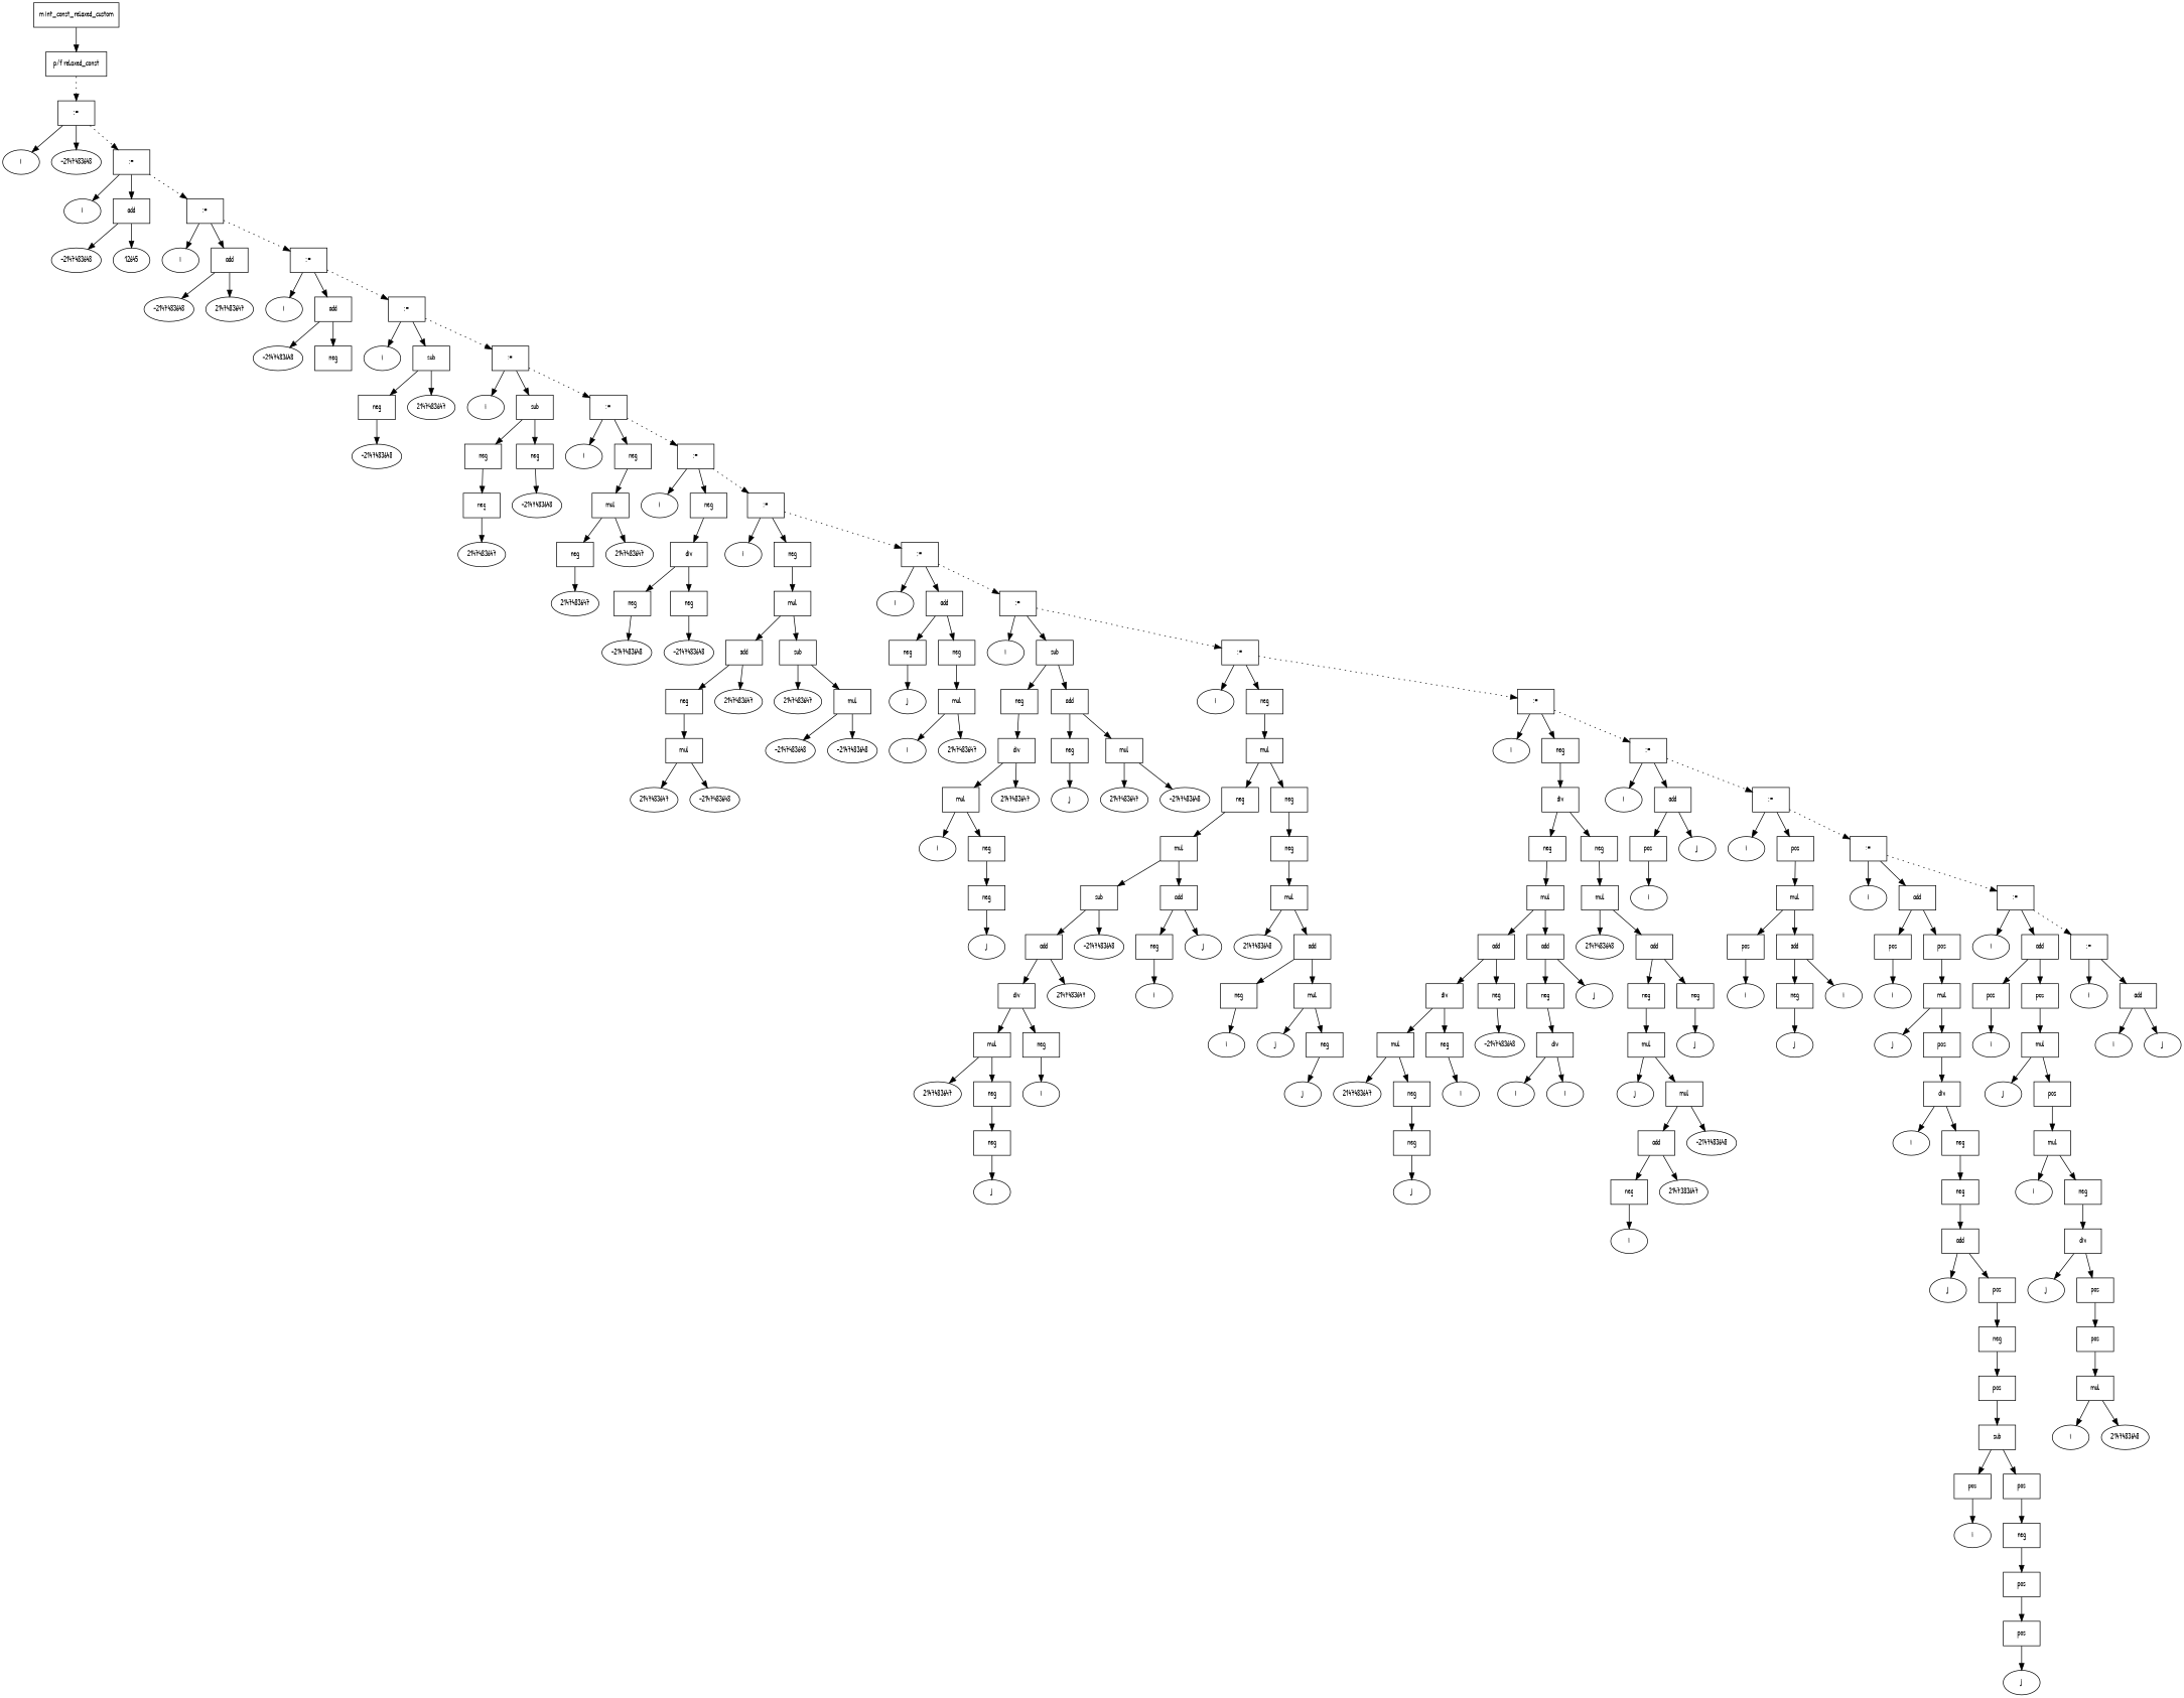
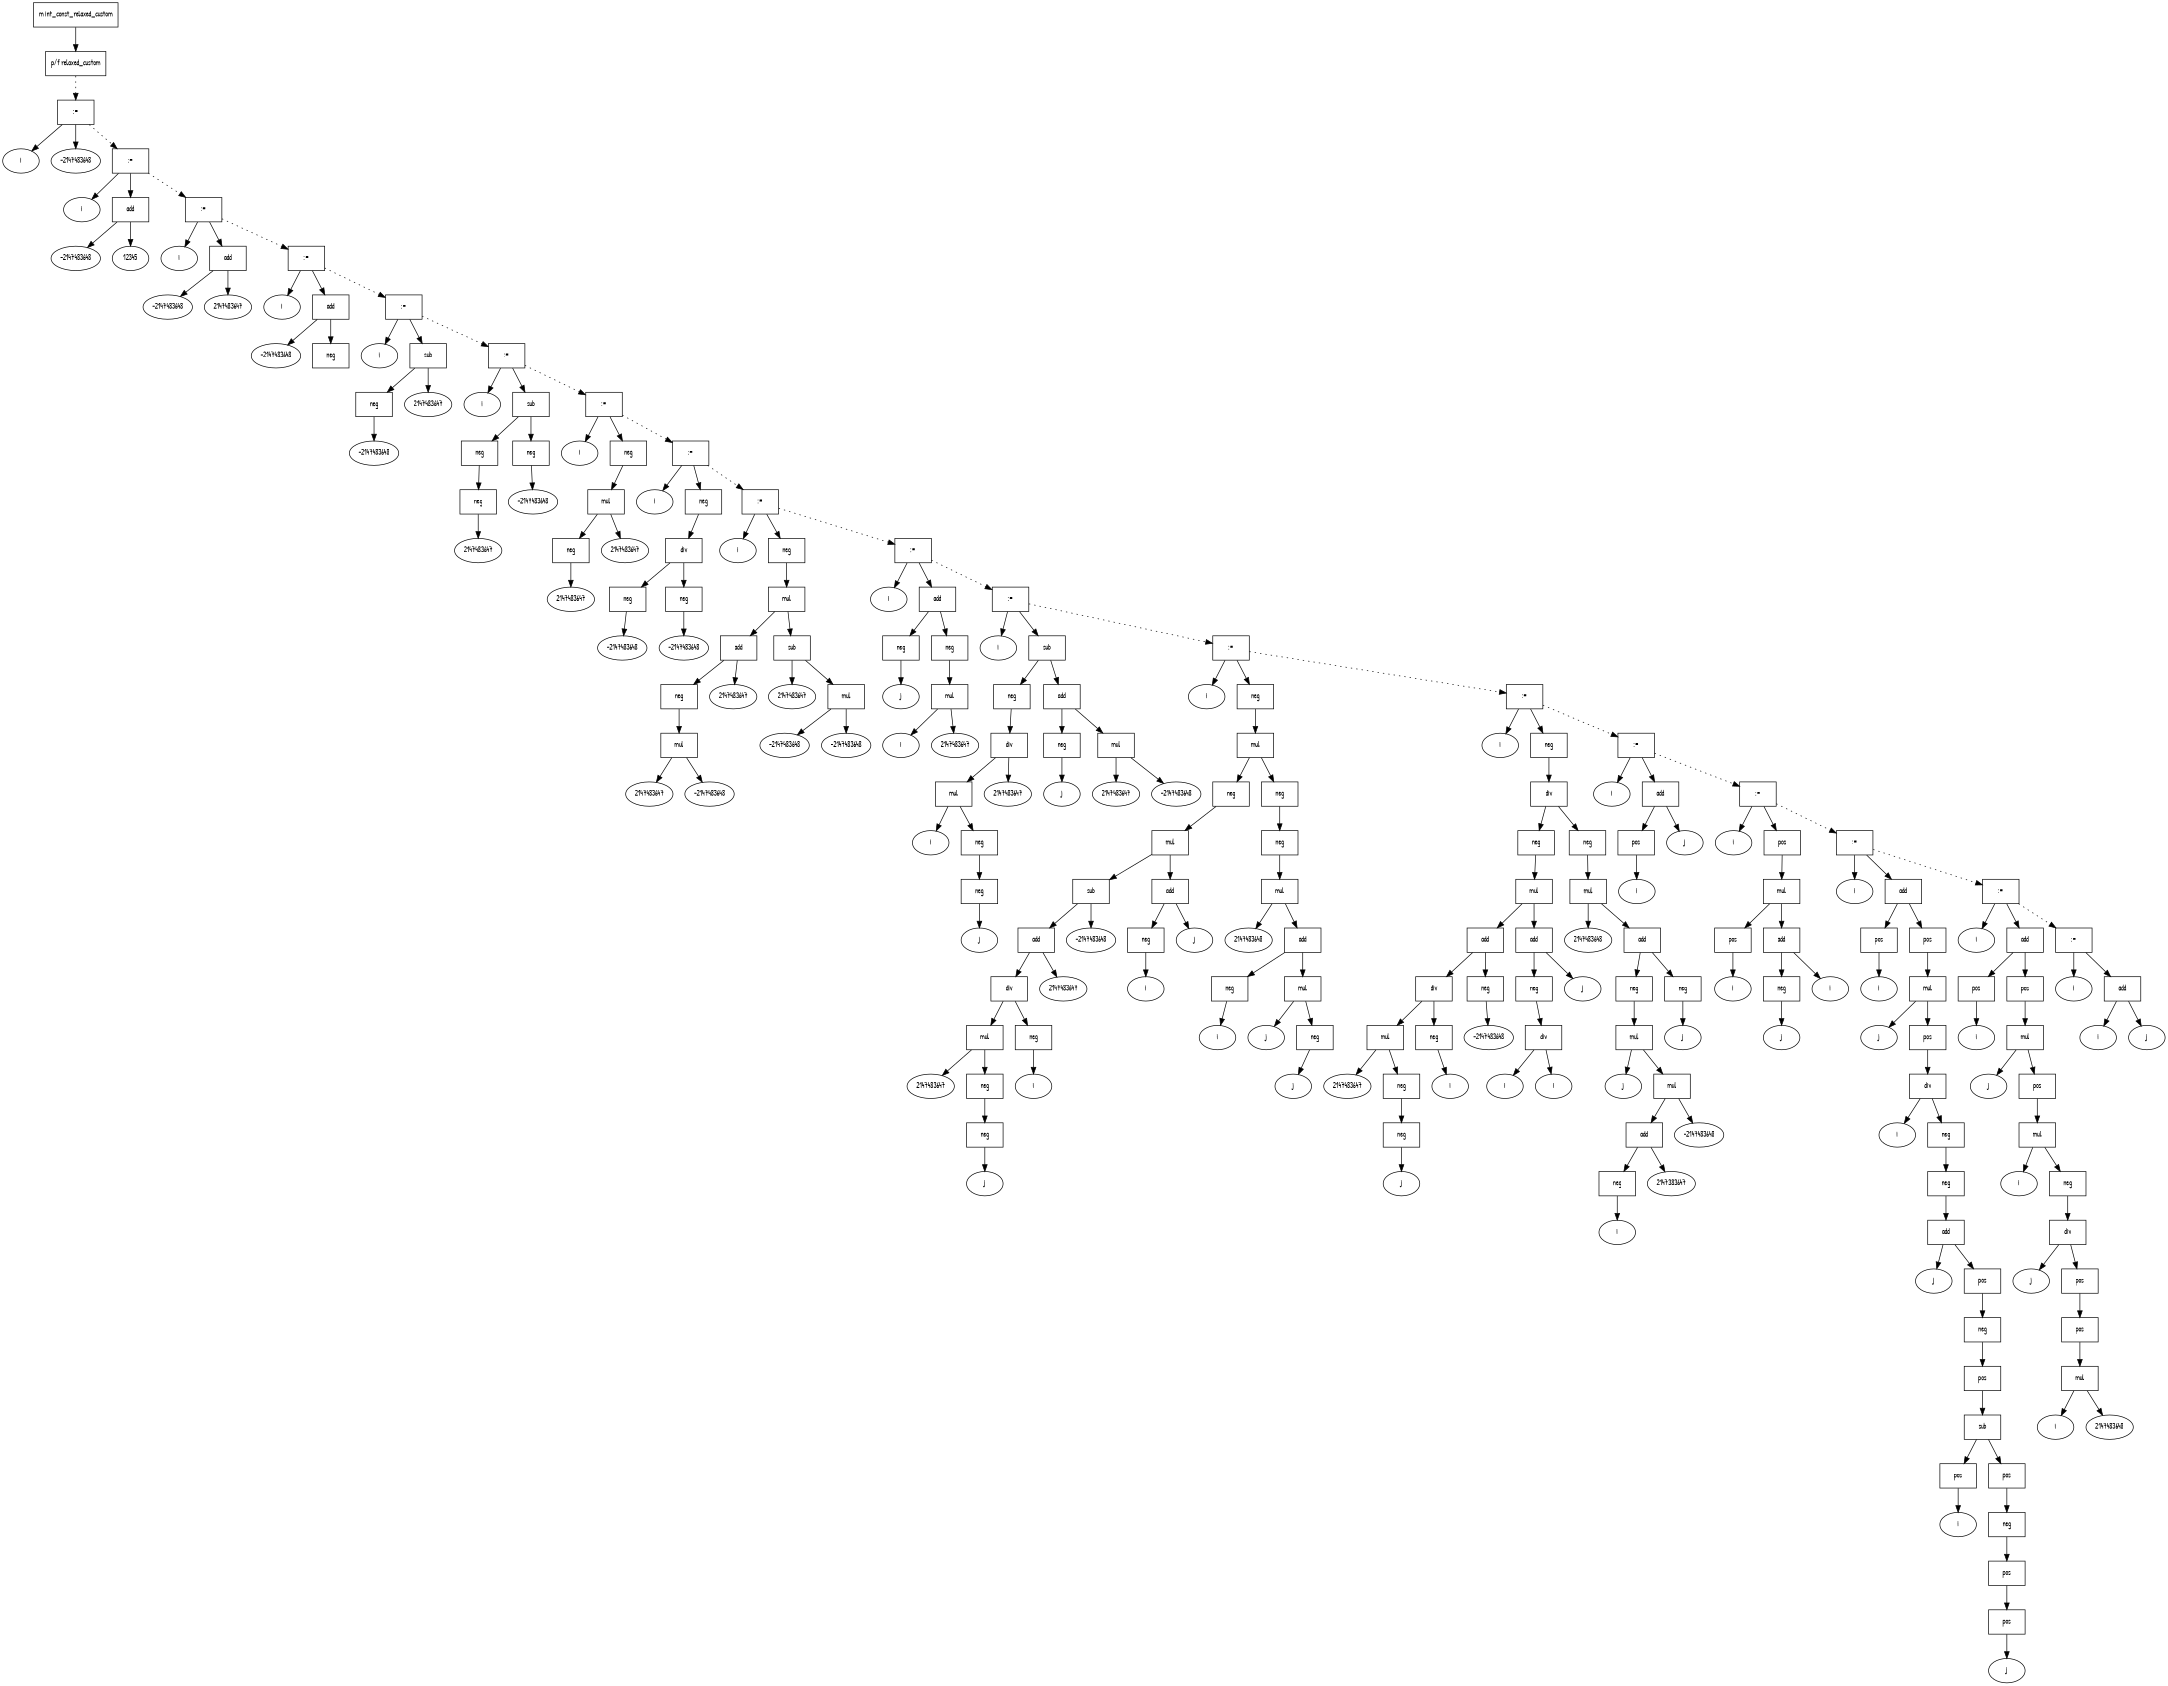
  digraph {
    fontname="Patrick Hand"
    fontsize=10
    node [fontname="Patrick Hand" fontsize=10 shape=box]
    edge [fontname="Patrick Hand" fontsize=10]
    n1 [label="m int_const_relaxed_custom"]
-   n2 [label="p/f relaxed_const"]
+   n2 [label="p/f relaxed_custom"]
    n3 [label=":="]
    n4 [label=i shape=ellipse]
    n5 [label=-2147483648 shape=ellipse]
    n6 [label=":="]
    n7 [label=i shape=ellipse]
    n8 [label=add]
    n9 [label=":="]
    n10 [label=-2147483648 shape=ellipse]
-   n11 [label=12645 shape=ellipse]
+   n11 [label=12345 shape=ellipse]
    n12 [label=i shape=ellipse]
    n13 [label=add]
    n14 [label=":="]
    n15 [label=-2147483648 shape=ellipse]
    n16 [label=2147483647 shape=ellipse]
    n17 [label=i shape=ellipse]
    n18 [label=add]
    n19 [label=":="]
    n20 [label=-2147483648 shape=ellipse]
    n21 [label=neg]
    n22 [label=i shape=ellipse]
    n23 [label=sub]
    n24 [label=":="]
    n25 [label=neg]
    n26 [label=2147483647 shape=ellipse]
    n27 [label=i shape=ellipse]
    n28 [label=sub]
    n29 [label=":="]
    n30 [label=-2147483648 shape=ellipse]
    n31 [label=neg]
    n32 [label=neg]
    n33 [label=i shape=ellipse]
    n34 [label=neg]
    n35 [label=":="]
    n36 [label=neg]
    n37 [label=-2147483648 shape=ellipse]
    n38 [label=2147483647 shape=ellipse]
    n39 [label=mul]
    n40 [label=i shape=ellipse]
    n41 [label=neg]
    n42 [label=":="]
    n43 [label=neg]
    n44 [label=2147483647 shape=ellipse]
    n45 [label=2147483647 shape=ellipse]
    n46 [label=div]
    n47 [label=i shape=ellipse]
    n48 [label=neg]
    n49 [label=":="]
    n50 [label=neg]
    n51 [label=neg]
    n52 [label=-2147483648 shape=ellipse]
    n53 [label=-2147483648 shape=ellipse]
    n54 [label=mul]
    n55 [label=i shape=ellipse]
    n56 [label=add]
    n57 [label=":="]
    n58 [label=add]
    n59 [label=sub]
    n60 [label=neg]
    n61 [label=2147483647 shape=ellipse]
    n62 [label=2147483647 shape=ellipse]
    n63 [label=mul]
    n64 [label=mul]
    n65 [label=2147483647 shape=ellipse]
    n66 [label=-2147483648 shape=ellipse]
    n67 [label=-2147483648 shape=ellipse]
    n68 [label=-2147483648 shape=ellipse]
    n69 [label=neg]
    n70 [label=neg]
    n71 [label=i shape=ellipse]
    n72 [label=sub]
    n73 [label=":="]
    n74 [label=j shape=ellipse]
    n75 [label=mul]
    n76 [label=i shape=ellipse]
    n77 [label=2147483647 shape=ellipse]
    n78 [label=neg]
    n79 [label=add]
    n80 [label=i shape=ellipse]
    n81 [label=neg]
    n82 [label=":="]
    n83 [label=div]
    n84 [label=neg]
    n85 [label=mul]
    n86 [label=mul]
    n87 [label=2147483647 shape=ellipse]
    n88 [label=i shape=ellipse]
    n89 [label=neg]
    n90 [label=neg]
    n91 [label=j shape=ellipse]
    n92 [label=j shape=ellipse]
    n93 [label=2147483647 shape=ellipse]
    n94 [label=-2147483648 shape=ellipse]
    n95 [label=mul]
    n96 [label=i shape=ellipse]
    n97 [label=neg]
    n98 [label=":="]
    n99 [label=neg]
    n100 [label=neg]
    n101 [label=mul]
    n102 [label=neg]
    n103 [label=sub]
    n104 [label=add]
    n105 [label=add]
    n106 [label=-2147483648 shape=ellipse]
    n107 [label=neg]
    n108 [label=j shape=ellipse]
    n109 [label=div]
    n110 [label=2147483647 shape=ellipse]
    n111 [label=mul]
    n112 [label=neg]
    n113 [label=2147483647 shape=ellipse]
    n114 [label=neg]
    n115 [label=i shape=ellipse]
    n116 [label=neg]
    n117 [label=j shape=ellipse]
    n118 [label=i shape=ellipse]
    n119 [label=mul]
    n120 [label=2147483648 shape=ellipse]
    n121 [label=add]
    n122 [label=neg]
    n123 [label=mul]
    n124 [label=i shape=ellipse]
    n125 [label=j shape=ellipse]
    n126 [label=neg]
    n127 [label=j shape=ellipse]
    n128 [label=div]
    n129 [label=i shape=ellipse]
    n130 [label=add]
    n131 [label=":="]
    n132 [label=neg]
    n133 [label=neg]
    n134 [label=mul]
    n135 [label=mul]
    n136 [label=add]
    n137 [label=add]
    n138 [label=div]
    n139 [label=neg]
    n140 [label=neg]
    n141 [label=j shape=ellipse]
    n142 [label=mul]
    n143 [label=neg]
    n144 [label=-2147483648 shape=ellipse]
    n145 [label=2147483647 shape=ellipse]
    n146 [label=neg]
    n147 [label=i shape=ellipse]
    n148 [label=neg]
    n149 [label=j shape=ellipse]
    n150 [label=div]
    n151 [label=i shape=ellipse]
    n152 [label=i shape=ellipse]
    n153 [label=2147483648 shape=ellipse]
    n154 [label=add]
    n155 [label=neg]
    n156 [label=neg]
    n157 [label=mul]
    n158 [label=j shape=ellipse]
    n159 [label=j shape=ellipse]
    n160 [label=mul]
    n161 [label=add]
    n162 [label=-2147483648 shape=ellipse]
    n163 [label=neg]
    n164 [label=2147383647 shape=ellipse]
    n165 [label=i shape=ellipse]
    n166 [label=pos]
    n167 [label=j shape=ellipse]
    n168 [label=i shape=ellipse]
    n169 [label=pos]
    n170 [label=":="]
    n171 [label=i shape=ellipse]
    n172 [label=mul]
    n173 [label=i shape=ellipse]
    n174 [label=add]
    n175 [label=":="]
    n176 [label=pos]
    n177 [label=add]
    n178 [label=i shape=ellipse]
    n179 [label=neg]
    n180 [label=i shape=ellipse]
    n181 [label=j shape=ellipse]
    n182 [label=pos]
    n183 [label=pos]
    n184 [label=i shape=ellipse]
    n185 [label=add]
    n186 [label=":="]
    n187 [label=i shape=ellipse]
    n188 [label=mul]
    n189 [label=j shape=ellipse]
    n190 [label=pos]
    n191 [label=div]
    n192 [label=i shape=ellipse]
    n193 [label=neg]
    n194 [label=neg]
    n195 [label=add]
    n196 [label=j shape=ellipse]
    n197 [label=pos]
    n198 [label=neg]
    n199 [label=pos]
    n200 [label=sub]
    n201 [label=pos]
    n202 [label=pos]
    n203 [label=i shape=ellipse]
    n204 [label=neg]
    n205 [label=pos]
    n206 [label=pos]
    n207 [label=j shape=ellipse]
    n208 [label=pos]
    n209 [label=pos]
    n210 [label=i shape=ellipse]
    n211 [label=add]
    n212 [label=i shape=ellipse]
    n213 [label=mul]
    n214 [label=j shape=ellipse]
    n215 [label=pos]
    n216 [label=mul]
    n217 [label=i shape=ellipse]
    n218 [label=neg]
    n219 [label=div]
    n220 [label=j shape=ellipse]
    n221 [label=pos]
    n222 [label=pos]
    n223 [label=mul]
    n224 [label=i shape=ellipse]
    n225 [label=2147483648 shape=ellipse]
    n226 [label=i shape=ellipse]
    n227 [label=j shape=ellipse]
    n1 -> n2
    n2 -> n3 [style=dotted]
    n3 -> n4
    n3 -> n5
    n3 -> n6 [style=dotted]
    n6 -> n7
    n6 -> n8
    n6 -> n9 [style=dotted]
    n8 -> n10
    n8 -> n11
    n9 -> n12
    n9 -> n13
    n9 -> n14 [style=dotted]
    n13 -> n15
    n13 -> n16
    n14 -> n17
    n14 -> n18
    n14 -> n19 [style=dotted]
    n18 -> n20
    n18 -> n21
    n19 -> n22
    n19 -> n23
    n19 -> n24 [style=dotted]
    n23 -> n25
    n23 -> n26
    n24 -> n27
    n24 -> n28
    n24 -> n29 [style=dotted]
    n25 -> n30
    n28 -> n31
    n28 -> n32
    n29 -> n33
    n29 -> n34
    n29 -> n35 [style=dotted]
    n31 -> n36
    n32 -> n37
    n34 -> n39
    n35 -> n40
    n35 -> n41
    n35 -> n42 [style=dotted]
    n36 -> n38
    n39 -> n43
    n39 -> n44
    n41 -> n46
    n42 -> n47
    n42 -> n48
    n42 -> n49 [style=dotted]
    n43 -> n45
    n46 -> n50
    n46 -> n51
    n48 -> n54
    n49 -> n55
    n49 -> n56
    n49 -> n57 [style=dotted]
    n50 -> n52
    n51 -> n53
    n54 -> n58
    n54 -> n59
    n56 -> n69
    n56 -> n70
    n57 -> n71
    n57 -> n72
    n57 -> n73 [style=dotted]
    n58 -> n60
    n58 -> n61
    n59 -> n62
    n59 -> n63
    n60 -> n64
    n63 -> n67
    n63 -> n68
    n64 -> n65
    n64 -> n66
    n69 -> n74
    n70 -> n75
    n72 -> n78
    n72 -> n79
    n73 -> n80
    n73 -> n81
    n73 -> n82 [style=dotted]
    n75 -> n76
    n75 -> n77
    n78 -> n83
    n79 -> n84
    n79 -> n85
    n81 -> n95
    n82 -> n96
    n82 -> n97
    n82 -> n98 [style=dotted]
    n83 -> n86
    n83 -> n87
    n84 -> n92
    n85 -> n93
    n85 -> n94
    n86 -> n88
    n86 -> n89
    n89 -> n90
    n90 -> n91
    n95 -> n99
    n95 -> n100
    n97 -> n128
    n98 -> n129
    n98 -> n130
    n98 -> n131 [style=dotted]
    n99 -> n101
    n100 -> n102
    n101 -> n103
    n101 -> n104
    n102 -> n119
    n103 -> n105
    n103 -> n106
    n104 -> n107
    n104 -> n108
    n105 -> n109
    n105 -> n110
    n107 -> n118
    n109 -> n111
    n109 -> n112
    n111 -> n113
    n111 -> n114
    n112 -> n115
    n114 -> n116
    n116 -> n117
    n119 -> n120
    n119 -> n121
    n121 -> n122
    n121 -> n123
    n122 -> n124
    n123 -> n125
    n123 -> n126
    n126 -> n127
    n128 -> n132
    n128 -> n133
    n130 -> n166
    n130 -> n167
    n131 -> n168
    n131 -> n169
    n131 -> n170 [style=dotted]
    n132 -> n134
    n133 -> n135
    n134 -> n136
    n134 -> n137
    n135 -> n153
    n135 -> n154
    n136 -> n138
    n136 -> n139
    n137 -> n140
    n137 -> n141
    n138 -> n142
    n138 -> n143
    n139 -> n144
    n140 -> n150
    n142 -> n145
    n142 -> n146
    n143 -> n147
    n146 -> n148
    n148 -> n149
    n150 -> n151
    n150 -> n152
    n154 -> n155
    n154 -> n156
    n155 -> n157
    n156 -> n158
    n157 -> n159
    n157 -> n160
    n160 -> n161
    n160 -> n162
    n161 -> n163
    n161 -> n164
    n163 -> n165
    n166 -> n171
    n169 -> n172
    n170 -> n173
    n170 -> n174
    n170 -> n175 [style=dotted]
    n172 -> n176
    n172 -> n177
    n174 -> n182
    n174 -> n183
    n175 -> n184
    n175 -> n185
    n175 -> n186 [style=dotted]
    n176 -> n178
    n177 -> n179
    n177 -> n180
    n179 -> n181
    n182 -> n187
    n183 -> n188
    n185 -> n208
    n185 -> n209
    n186 -> n210
    n186 -> n211
    n188 -> n189
    n188 -> n190
    n190 -> n191
    n191 -> n192
    n191 -> n193
    n193 -> n194
    n194 -> n195
    n195 -> n196
    n195 -> n197
    n197 -> n198
    n198 -> n199
    n199 -> n200
    n200 -> n201
    n200 -> n202
    n201 -> n203
    n202 -> n204
    n204 -> n205
    n205 -> n206
    n206 -> n207
    n208 -> n212
    n209 -> n213
    n211 -> n226
    n211 -> n227
    n213 -> n214
    n213 -> n215
    n215 -> n216
    n216 -> n217
    n216 -> n218
    n218 -> n219
    n219 -> n220
    n219 -> n221
    n221 -> n222
    n222 -> n223
    n223 -> n224
    n223 -> n225
  }
